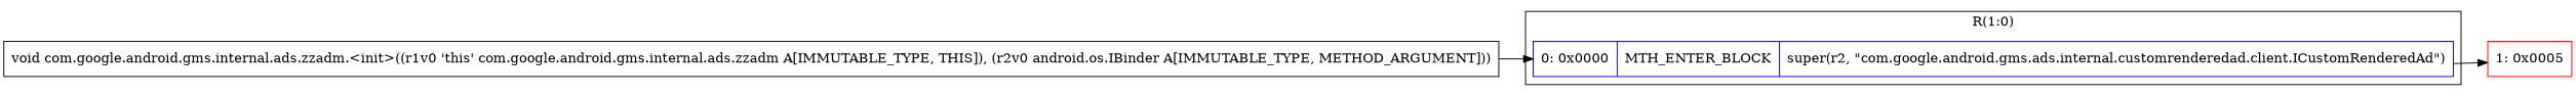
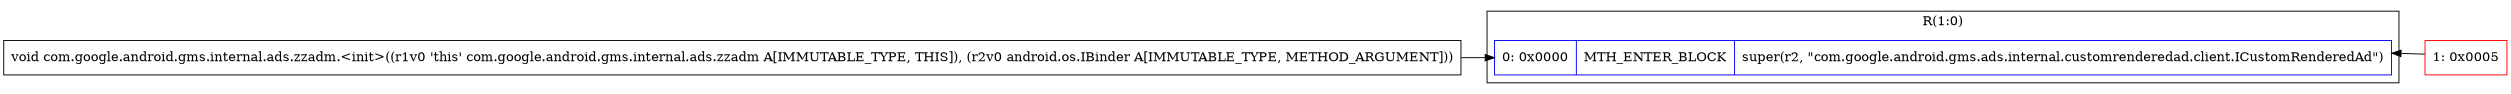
  digraph {
    rankdir=LR
    node [shape=record]
    n1 [color=blue label="{0\:\ 0x0000|MTH_ENTER_BLOCK\l|super(r2, \"com.google.android.gms.ads.internal.customrenderedad.client.ICustomRenderedAd\")\l}"]
    n2 [color=red label="{1\:\ 0x0005}"]
    n3 [label="{void com.google.android.gms.internal.ads.zzadm.\<init\>((r1v0 'this' com.google.android.gms.internal.ads.zzadm A[IMMUTABLE_TYPE, THIS]), (r2v0 android.os.IBinder A[IMMUTABLE_TYPE, METHOD_ARGUMENT])) }"]
    subgraph cluster_1 {
      label="R(1:0)"
      n1
    }
-   n1 -> n2
+   n2 -> n1
    n3 -> n1
  }
